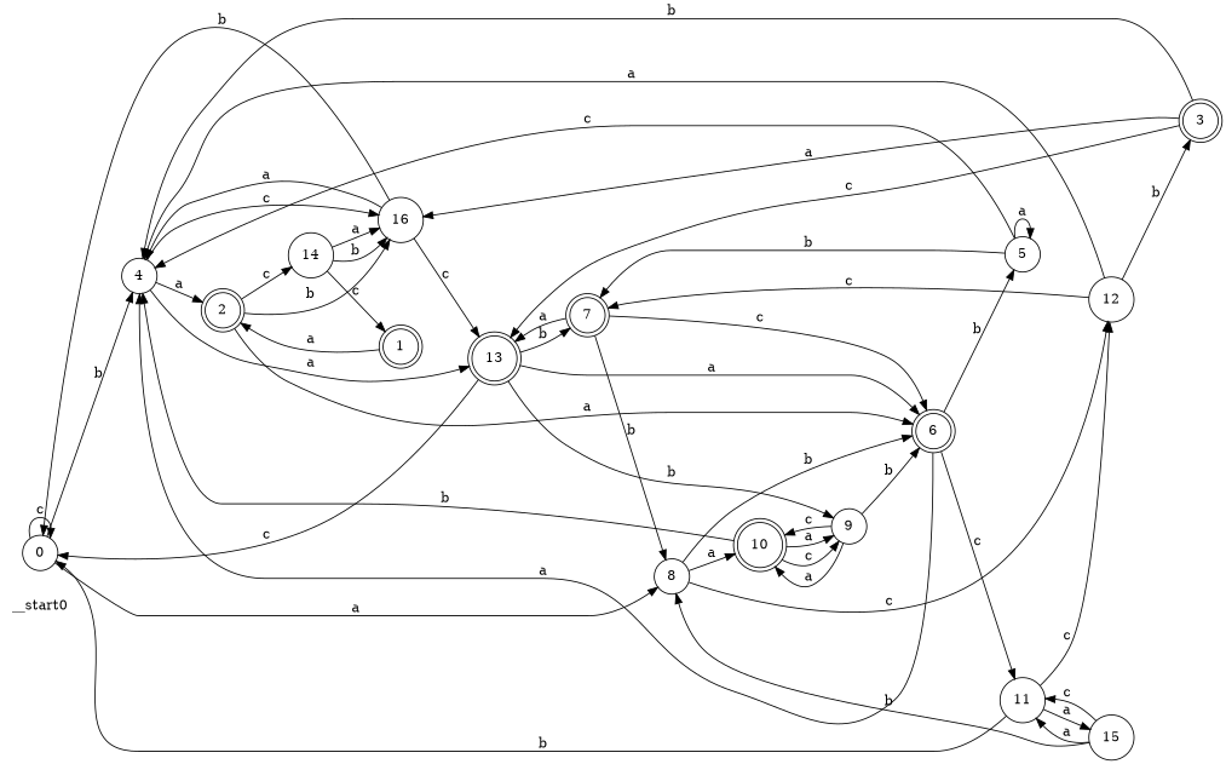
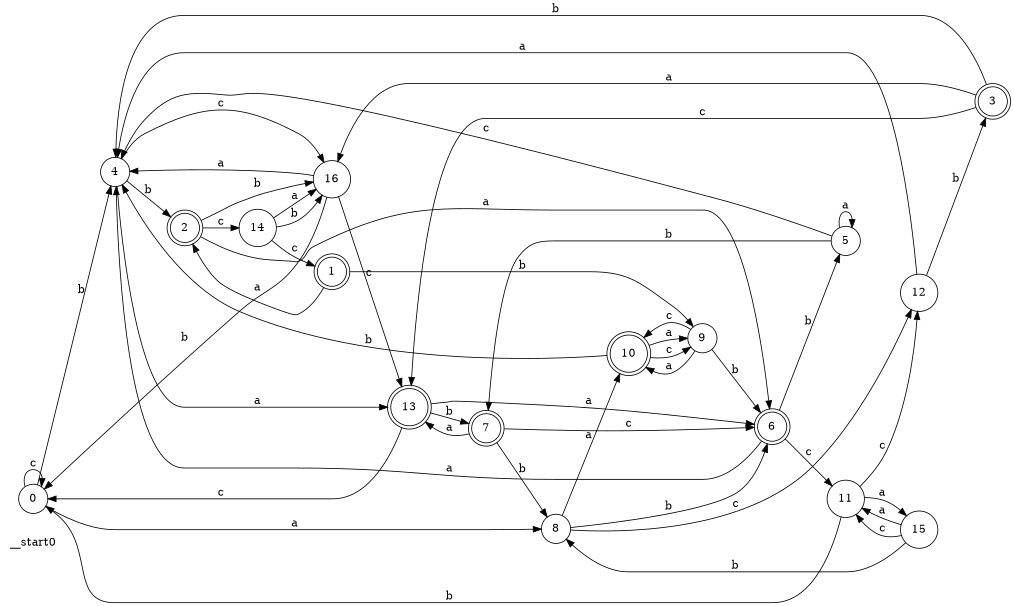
  digraph {
    rankdir=LR
    node [shape=circle color=black fillcolor=white style=filled]
    __start0 [shape=none color="" fillcolor="" style=""]
    n2 [label=0]
    n3 [label=4]
    n4 [label=8]
    n5 [label=2 shape=doublecircle style="rounded,filled"]
    n6 [label=16]
    n7 [label=13 shape=doublecircle style="rounded,filled"]
    n8 [label=6 shape=doublecircle style="rounded,filled"]
    n9 [label=10 shape=doublecircle style="rounded,filled"]
    n10 [label=12]
    n11 [label=1 shape=doublecircle style="rounded,filled"]
    n12 [label=9]
    n13 [label=14]
    n14 [label=5]
    n15 [label=11]
    n16 [label=3 shape=doublecircle style="rounded,filled"]
    n17 [label=7 shape=doublecircle style="rounded,filled"]
    n18 [label=15]
    n2 -> n2 [label=c]
    n2 -> n3 [label=b]
    n2 -> n4 [label=a]
-   n3 -> n5 [label=a]
+   n3 -> n5 [label=b]
    n3 -> n6 [label=c]
    n3 -> n7 [label=a]
    n4 -> n8 [label=b]
    n4 -> n9 [label=a]
    n4 -> n10 [label=c]
    n5 -> n6 [label=b]
    n5 -> n8 [label=a]
    n5 -> n13 [label=c]
    n6 -> n2 [label=b]
    n6 -> n3 [label=a]
    n6 -> n7 [label=c]
    n7 -> n2 [label=c]
    n7 -> n8 [label=a]
    n7 -> n17 [label=b]
    n8 -> n3 [label=a]
    n8 -> n14 [label=b]
    n8 -> n15 [label=c]
    n9 -> n3 [label=b]
    n9 -> n12 [label=a]
    n9 -> n12 [label=c]
    n10 -> n3 [label=a]
    n10 -> n16 [label=b]
-   n10 -> n17 [label=c]
    n11 -> n5 [label=a]
-   n7 -> n12 [label=b]
+   n11 -> n12 [label=b]
    n12 -> n8 [label=b]
    n12 -> n9 [label=a]
    n12 -> n9 [label=c]
    n13 -> n6 [label=a]
    n13 -> n6 [label=b]
    n13 -> n11 [label=c]
    n14 -> n3 [label=c]
    n14 -> n14 [label=a]
    n14 -> n17 [label=b]
    n15 -> n2 [label=b]
    n15 -> n10 [label=c]
    n15 -> n18 [label=a]
    n16 -> n3 [label=b]
    n16 -> n6 [label=a]
    n16 -> n7 [label=c]
    n17 -> n4 [label=b]
    n17 -> n7 [label=a]
    n17 -> n8 [label=c]
    n18 -> n4 [label=b]
    n18 -> n15 [label=a]
    n18 -> n15 [label=c]
  }
